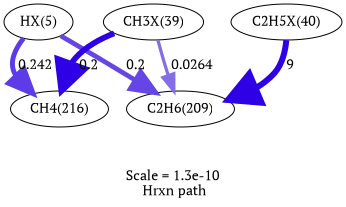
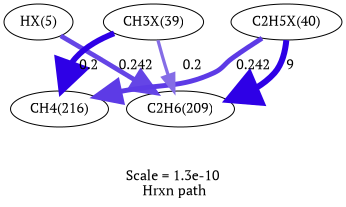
  digraph {
    fontname="PT Serif"
    label="Scale = 1.3e-10\l Hrxn path"
    node [fontname="PT Serif"]
    edge [fontname="PT Serif"]
    n1 [label="HX(5)"]
    n2 [label="C2H6(209)"]
    n3 [label="CH4(216)"]
    n4 [label="C2H5X(40)"]
    n5 [label="CH3X(39)"]
-   n1 -> n2 [arrowsize=2.39 color="0.7, 0.7, 0.9" label=" 0.2" style="setlinewidth(4.78)"]
-   n1 -> n3 [arrowsize=2.46 color="0.7, 0.742, 0.9" label=" 0.242" style="setlinewidth(4.93)"]
+   n1 -> n2 [arrowsize=2.39 color="0.7, 0.7, 0.9" label=" 0.242" style="setlinewidth(4.78)"]
+   n4 -> n3 [arrowsize=2.46 color="0.7, 0.742, 0.9" label=" 0.242" style="setlinewidth(4.93)"]
    n4 -> n2 [arrowsize=3 color="0.7, 1.5, 0.9" label=" 9" style="setlinewidth(6)"]
-   n5 -> n2 [arrowsize=1.63 color="0.7, 0.526, 0.9" label=" 0.0264" style="setlinewidth(3.26)"]
+   n5 -> n2 [arrowsize=1.63 color="0.7, 0.526, 0.9" label=" 0.2" style="setlinewidth(3.26)"]
    n5 -> n3 [arrowsize=2.88 color="0.7, 1.23, 0.9" label=" 0.2" style="setlinewidth(5.76)"]
  }
